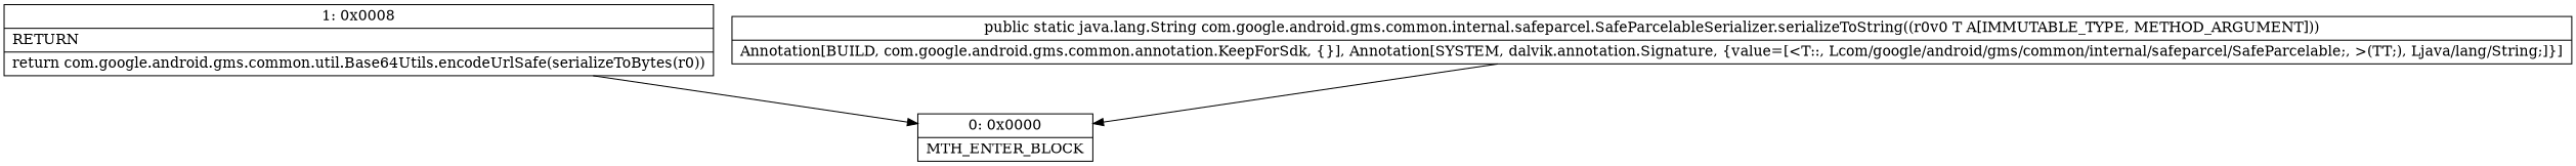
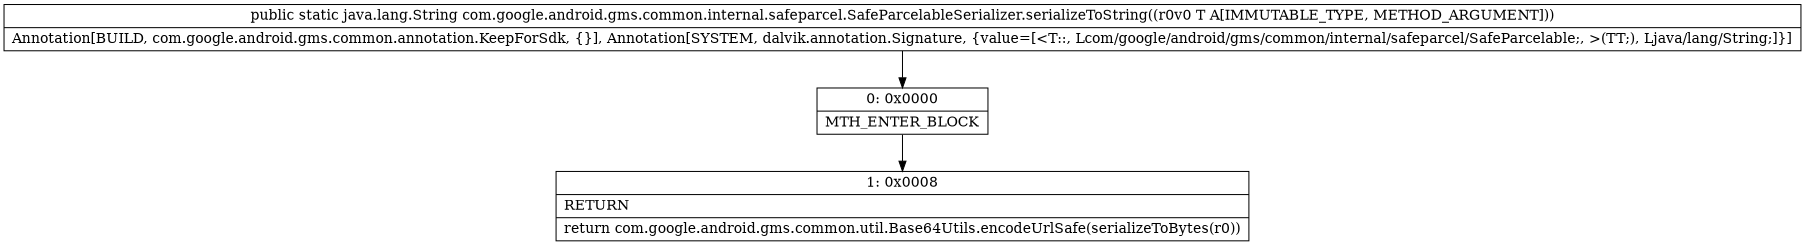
  digraph {
    node [shape=record]
    n1 [label="{0\:\ 0x0000|MTH_ENTER_BLOCK\l}"]
    n2 [label="{1\:\ 0x0008|RETURN\l|return com.google.android.gms.common.util.Base64Utils.encodeUrlSafe(serializeToBytes(r0))\l}"]
    n3 [label="{public static java.lang.String com.google.android.gms.common.internal.safeparcel.SafeParcelableSerializer.serializeToString((r0v0 T A[IMMUTABLE_TYPE, METHOD_ARGUMENT]))  | Annotation[BUILD, com.google.android.gms.common.annotation.KeepForSdk, \{\}], Annotation[SYSTEM, dalvik.annotation.Signature, \{value=[\<T::, Lcom\/google\/android\/gms\/common\/internal\/safeparcel\/SafeParcelable;, \>(TT;), Ljava\/lang\/String;]\}]\l}"]
-   n2 -> n1
+   n1 -> n2
    n3 -> n1
  }
